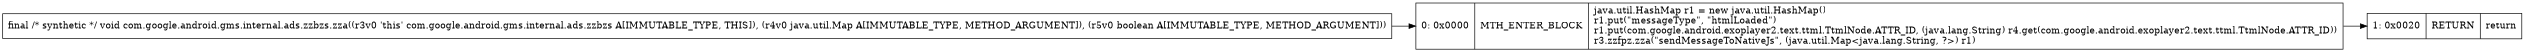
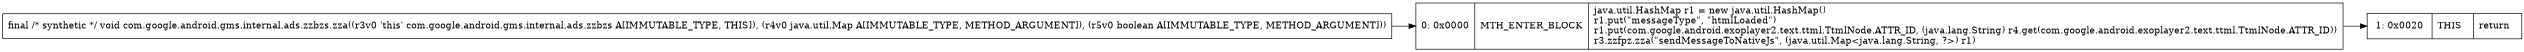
  digraph {
    rankdir=LR
    node [shape=record]
    n1 [label="{0\:\ 0x0000|MTH_ENTER_BLOCK\l|java.util.HashMap r1 = new java.util.HashMap()\lr1.put(\"messageType\", \"htmlLoaded\")\lr1.put(com.google.android.exoplayer2.text.ttml.TtmlNode.ATTR_ID, (java.lang.String) r4.get(com.google.android.exoplayer2.text.ttml.TtmlNode.ATTR_ID))\lr3.zzfpz.zza(\"sendMessageToNativeJs\", (java.util.Map\<java.lang.String, ?\>) r1)\l}"]
-   n2 [label="{1\:\ 0x0020|RETURN\l|return\l}"]
+   n2 [label="{1\:\ 0x0020|THIS\l|return\l}"]
    n3 [label="{final \/* synthetic *\/ void com.google.android.gms.internal.ads.zzbzs.zza((r3v0 'this' com.google.android.gms.internal.ads.zzbzs A[IMMUTABLE_TYPE, THIS]), (r4v0 java.util.Map A[IMMUTABLE_TYPE, METHOD_ARGUMENT]), (r5v0 boolean A[IMMUTABLE_TYPE, METHOD_ARGUMENT])) }"]
    n1 -> n2
    n3 -> n1
  }
